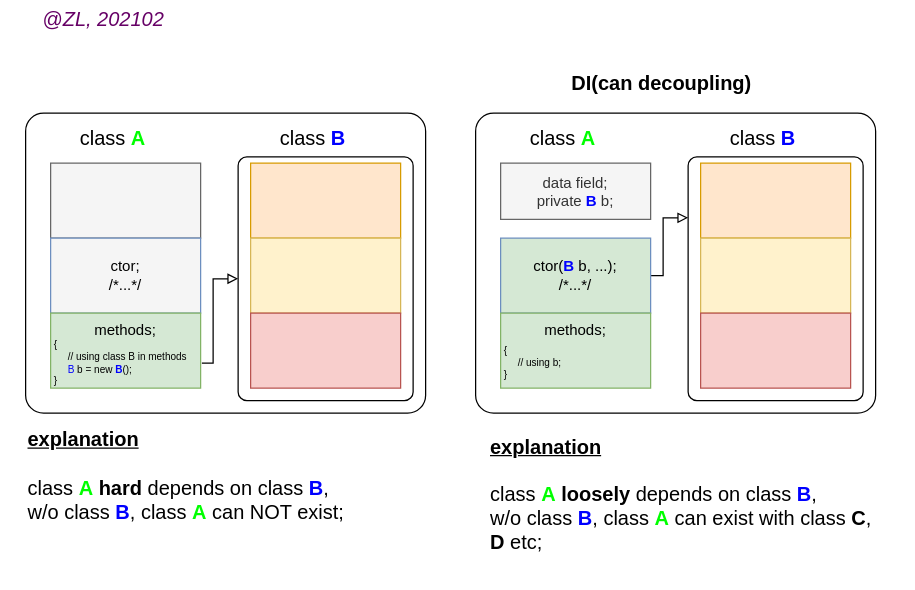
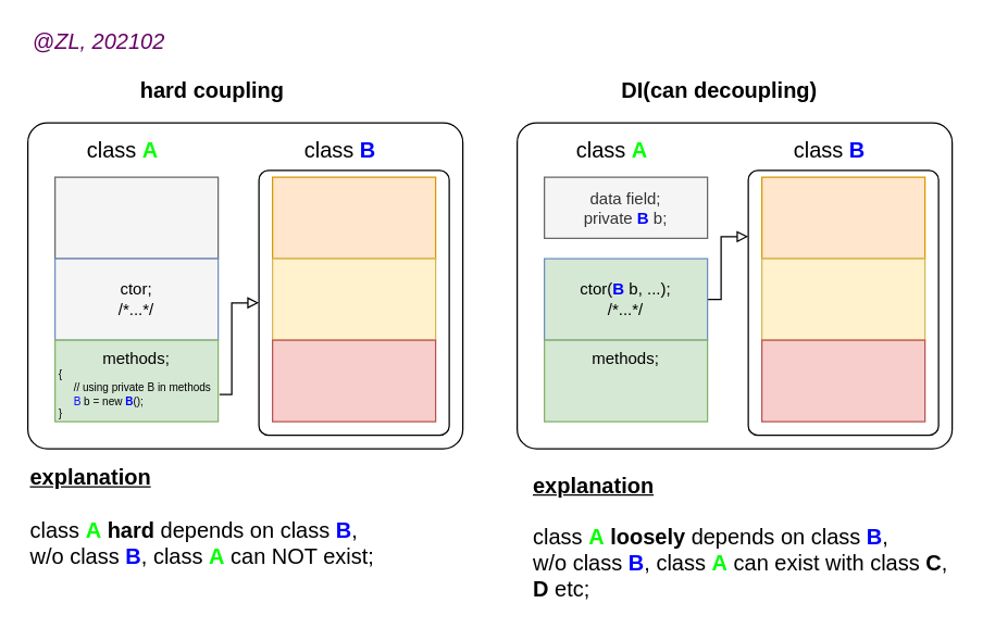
  <mxCell id="0" />
  <mxCell id="1" parent="0" />
  <mxCell id="2" value="" style="rounded=1;whiteSpace=wrap;html=1;arcSize=6;" parent="1" vertex="1"><mxGeometry x="20" y="90" width="320" height="240" as="geometry" /></mxCell>
  <mxCell id="3" value="" style="rounded=0;whiteSpace=wrap;html=1;fillColor=#f5f5f5;strokeColor=#666666;fontColor=#333333;" parent="1" vertex="1"><mxGeometry x="40" y="130" width="120" height="60" as="geometry" /></mxCell>
  <mxCell id="4" value="ctor;&lt;br&gt;/*...*/" style="rounded=0;whiteSpace=wrap;html=1;fillColor=#f5f5f5;strokeColor=#6c8ebf;" parent="1" vertex="1"><mxGeometry x="40" y="190" width="120" height="60" as="geometry" /></mxCell>
  <mxCell id="5" value="methods;" style="rounded=0;whiteSpace=wrap;html=1;fillColor=#d5e8d4;strokeColor=#82b366;verticalAlign=top;" parent="1" vertex="1"><mxGeometry x="40" y="250" width="120" height="60" as="geometry" /></mxCell>
  <mxCell id="6" value="class &lt;b&gt;&lt;font color=&quot;#00ff00&quot;&gt;A&lt;/font&gt;&lt;/b&gt;" style="text;html=1;strokeColor=none;fillColor=none;align=center;verticalAlign=middle;whiteSpace=wrap;rounded=0;fontSize=16;" parent="1" vertex="1"><mxGeometry x="60" y="100" width="60" height="20" as="geometry" /></mxCell>
  <mxCell id="7" value="class &lt;font color=&quot;#0000ff&quot;&gt;&lt;b&gt;B&lt;/b&gt;&lt;/font&gt;" style="text;html=1;strokeColor=none;fillColor=none;align=center;verticalAlign=middle;whiteSpace=wrap;rounded=0;fontSize=16;" parent="1" vertex="1"><mxGeometry x="220" y="100" width="60" height="20" as="geometry" /></mxCell>
  <mxCell id="8" value="" style="rounded=1;whiteSpace=wrap;html=1;fontSize=16;arcSize=5;" parent="1" vertex="1"><mxGeometry x="190" y="125" width="140" height="195" as="geometry" /></mxCell>
  <mxCell id="9" value="" style="rounded=0;whiteSpace=wrap;html=1;fillColor=#ffe6cc;strokeColor=#d79b00;" parent="1" vertex="1"><mxGeometry x="200" y="130" width="120" height="60" as="geometry" /></mxCell>
  <mxCell id="10" value="" style="rounded=0;whiteSpace=wrap;html=1;fillColor=#fff2cc;strokeColor=#d6b656;" parent="1" vertex="1"><mxGeometry x="200" y="190" width="120" height="60" as="geometry" /></mxCell>
  <mxCell id="11" value="" style="rounded=0;whiteSpace=wrap;html=1;fillColor=#f8cecc;strokeColor=#b85450;" parent="1" vertex="1"><mxGeometry x="200" y="250" width="120" height="60" as="geometry" /></mxCell>
  <mxCell id="12" style="edgeStyle=orthogonalEdgeStyle;rounded=0;orthogonalLoop=1;jettySize=auto;html=1;entryX=0;entryY=0.5;entryDx=0;entryDy=0;fontSize=8;endArrow=block;endFill=0;" parent="1" source="13" target="8" edge="1"><mxGeometry relative="1" as="geometry"><Array as="points"><mxPoint x="170" y="290" /><mxPoint x="170" y="223" /></Array></mxGeometry></mxCell>
- <mxCell id="13" value="{&lt;br style=&quot;font-size: 8px;&quot;&gt;&amp;nbsp; &amp;nbsp; &amp;nbsp;// using class B in methods&lt;br style=&quot;font-size: 8px;&quot;&gt;&amp;nbsp; &amp;nbsp; &amp;nbsp;&lt;font color=&quot;#0000ff&quot; style=&quot;font-size: 8px;&quot;&gt;B &lt;/font&gt;b = new &lt;font color=&quot;#0000ff&quot; style=&quot;font-size: 8px;&quot;&gt;&lt;b style=&quot;font-size: 8px;&quot;&gt;B&lt;/b&gt;&lt;/font&gt;();&lt;br style=&quot;font-size: 8px;&quot;&gt;}" style="text;html=1;strokeColor=none;fillColor=none;align=left;verticalAlign=middle;whiteSpace=wrap;rounded=0;fontSize=8;" parent="1" vertex="1"><mxGeometry x="41" y="270" width="120" height="40" as="geometry" /></mxCell>
+ <mxCell id="13" value="{&lt;br style=&quot;font-size: 8px;&quot;&gt;&amp;nbsp; &amp;nbsp; &amp;nbsp;// using private B in methods&lt;br style=&quot;font-size: 8px;&quot;&gt;&amp;nbsp; &amp;nbsp; &amp;nbsp;&lt;font color=&quot;#0000ff&quot; style=&quot;font-size: 8px;&quot;&gt;B &lt;/font&gt;b = new &lt;font color=&quot;#0000ff&quot; style=&quot;font-size: 8px;&quot;&gt;&lt;b style=&quot;font-size: 8px;&quot;&gt;B&lt;/b&gt;&lt;/font&gt;();&lt;br style=&quot;font-size: 8px;&quot;&gt;}" style="text;html=1;strokeColor=none;fillColor=none;align=left;verticalAlign=middle;whiteSpace=wrap;rounded=0;fontSize=8;" parent="1" vertex="1"><mxGeometry x="41" y="270" width="120" height="40" as="geometry" /></mxCell>
  <mxCell id="14" value="&lt;b&gt;&lt;u&gt;explanation&lt;br&gt;&lt;/u&gt;&lt;/b&gt;&lt;br&gt;class &lt;b&gt;&lt;font color=&quot;#00ff00&quot;&gt;A&lt;/font&gt;&lt;/b&gt;&amp;nbsp;&lt;b&gt;hard &lt;/b&gt;depends on class &lt;b&gt;&lt;font color=&quot;#0000ff&quot;&gt;B&lt;/font&gt;&lt;/b&gt;,&lt;br&gt;w/o class &lt;b&gt;&lt;font color=&quot;#0000ff&quot;&gt;B&lt;/font&gt;&lt;/b&gt;, class &lt;font color=&quot;#00ff00&quot;&gt;&lt;b&gt;A&lt;/b&gt;&lt;/font&gt; can NOT exist;" style="text;html=1;strokeColor=none;fillColor=none;align=left;verticalAlign=middle;whiteSpace=wrap;rounded=0;fontSize=16;" parent="1" vertex="1"><mxGeometry x="20" y="340" width="320" height="80" as="geometry" /></mxCell>
+ <mxCell id="15" value="&lt;b&gt;hard coupling&lt;/b&gt;" style="text;html=1;fontSize=16;" parent="1" vertex="1"><mxGeometry x="101" y="50" width="130" height="30" as="geometry" /></mxCell>
  <mxCell id="16" value="&lt;b&gt;DI(can decoupling)&lt;/b&gt;" style="text;html=1;fontSize=16;" parent="1" vertex="1"><mxGeometry x="455" y="50" width="170" height="30" as="geometry" /></mxCell>
  <mxCell id="17" value="" style="rounded=1;whiteSpace=wrap;html=1;arcSize=6;" parent="1" vertex="1"><mxGeometry x="380" y="90" width="320" height="240" as="geometry" /></mxCell>
  <mxCell id="18" value="data field;&lt;br&gt;private &lt;b&gt;&lt;font color=&quot;#0000ff&quot;&gt;B&lt;/font&gt;&lt;/b&gt; b;" style="rounded=0;whiteSpace=wrap;html=1;fillColor=#f5f5f5;strokeColor=#666666;fontColor=#333333;" parent="1" vertex="1"><mxGeometry x="400" y="130" width="120" height="45" as="geometry" /></mxCell>
  <mxCell id="19" style="edgeStyle=orthogonalEdgeStyle;rounded=0;orthogonalLoop=1;jettySize=auto;html=1;exitX=1;exitY=0.5;exitDx=0;exitDy=0;entryX=0;entryY=0.25;entryDx=0;entryDy=0;endArrow=block;endFill=0;fontSize=16;" parent="1" source="20" target="24" edge="1"><mxGeometry relative="1" as="geometry"><Array as="points"><mxPoint x="530" y="220" /><mxPoint x="530" y="174" /></Array></mxGeometry></mxCell>
  <mxCell id="20" value="ctor(&lt;font color=&quot;#0000ff&quot;&gt;&lt;b&gt;B&lt;/b&gt;&lt;/font&gt; b, ...);&lt;br&gt;/*...*/" style="rounded=0;whiteSpace=wrap;html=1;fillColor=#d5e8d4;strokeColor=#6c8ebf;" parent="1" vertex="1"><mxGeometry x="400" y="190" width="120" height="60" as="geometry" /></mxCell>
  <mxCell id="21" value="methods;" style="rounded=0;whiteSpace=wrap;html=1;fillColor=#d5e8d4;strokeColor=#82b366;verticalAlign=top;" parent="1" vertex="1"><mxGeometry x="400" y="250" width="120" height="60" as="geometry" /></mxCell>
  <mxCell id="22" value="class &lt;b&gt;&lt;font color=&quot;#00ff00&quot;&gt;A&lt;/font&gt;&lt;/b&gt;" style="text;html=1;strokeColor=none;fillColor=none;align=center;verticalAlign=middle;whiteSpace=wrap;rounded=0;fontSize=16;" parent="1" vertex="1"><mxGeometry x="420" y="100" width="60" height="20" as="geometry" /></mxCell>
  <mxCell id="23" value="class &lt;font color=&quot;#0000ff&quot;&gt;&lt;b&gt;B&lt;/b&gt;&lt;/font&gt;" style="text;html=1;strokeColor=none;fillColor=none;align=center;verticalAlign=middle;whiteSpace=wrap;rounded=0;fontSize=16;" parent="1" vertex="1"><mxGeometry x="580" y="100" width="60" height="20" as="geometry" /></mxCell>
  <mxCell id="24" value="" style="rounded=1;whiteSpace=wrap;html=1;fontSize=16;arcSize=5;" parent="1" vertex="1"><mxGeometry x="550" y="125" width="140" height="195" as="geometry" /></mxCell>
  <mxCell id="25" value="" style="rounded=0;whiteSpace=wrap;html=1;fillColor=#ffe6cc;strokeColor=#d79b00;" parent="1" vertex="1"><mxGeometry x="560" y="130" width="120" height="60" as="geometry" /></mxCell>
  <mxCell id="26" value="" style="rounded=0;whiteSpace=wrap;html=1;fillColor=#fff2cc;strokeColor=#d6b656;" parent="1" vertex="1"><mxGeometry x="560" y="190" width="120" height="60" as="geometry" /></mxCell>
  <mxCell id="27" value="" style="rounded=0;whiteSpace=wrap;html=1;fillColor=#f8cecc;strokeColor=#b85450;" parent="1" vertex="1"><mxGeometry x="560" y="250" width="120" height="60" as="geometry" /></mxCell>
- <mxCell id="28" value="{&lt;br style=&quot;font-size: 8px&quot;&gt;&amp;nbsp; &amp;nbsp; &amp;nbsp;// using b;&lt;br style=&quot;font-size: 8px&quot;&gt;}" style="text;html=1;strokeColor=none;fillColor=none;align=left;verticalAlign=middle;whiteSpace=wrap;rounded=0;fontSize=8;" parent="1" vertex="1"><mxGeometry x="401" y="270" width="120" height="40" as="geometry" /></mxCell>
  <mxCell id="29" value="&lt;b&gt;&lt;u&gt;explanation&lt;br&gt;&lt;/u&gt;&lt;/b&gt;&lt;br&gt;class &lt;b&gt;&lt;font color=&quot;#00ff00&quot;&gt;A&lt;/font&gt;&lt;/b&gt;&amp;nbsp;&lt;b&gt;loosely &lt;/b&gt;depends on class &lt;b&gt;&lt;font color=&quot;#0000ff&quot;&gt;B&lt;/font&gt;&lt;/b&gt;,&lt;br&gt;w/o class &lt;b&gt;&lt;font color=&quot;#0000ff&quot;&gt;B&lt;/font&gt;&lt;/b&gt;, class &lt;font color=&quot;#00ff00&quot;&gt;&lt;b&gt;A&lt;/b&gt;&lt;/font&gt; can exist with class &lt;b&gt;C&lt;/b&gt;, &lt;b&gt;D&lt;/b&gt; etc;" style="text;html=1;strokeColor=none;fillColor=none;align=left;verticalAlign=middle;whiteSpace=wrap;rounded=0;fontSize=16;" parent="1" vertex="1"><mxGeometry x="390" y="340" width="320" height="110" as="geometry" /></mxCell>
- <mxCell id="30" value="@ZL, 202102" style="text;html=1;strokeColor=none;fillColor=none;align=center;verticalAlign=middle;whiteSpace=wrap;rounded=0;fontSize=16;fontStyle=2;fontColor=#660066;" parent="1" vertex="1"><mxGeometry x="30" y="5" width="105" height="20" as="geometry" /></mxCell>
+ <mxCell id="30" value="@ZL, 202102" style="text;html=1;strokeColor=none;fillColor=none;align=center;verticalAlign=middle;whiteSpace=wrap;rounded=0;fontSize=16;fontStyle=2;fontColor=#660066;" parent="1" vertex="1"><mxGeometry x="20" y="20" width="105" height="20" as="geometry" /></mxCell>
